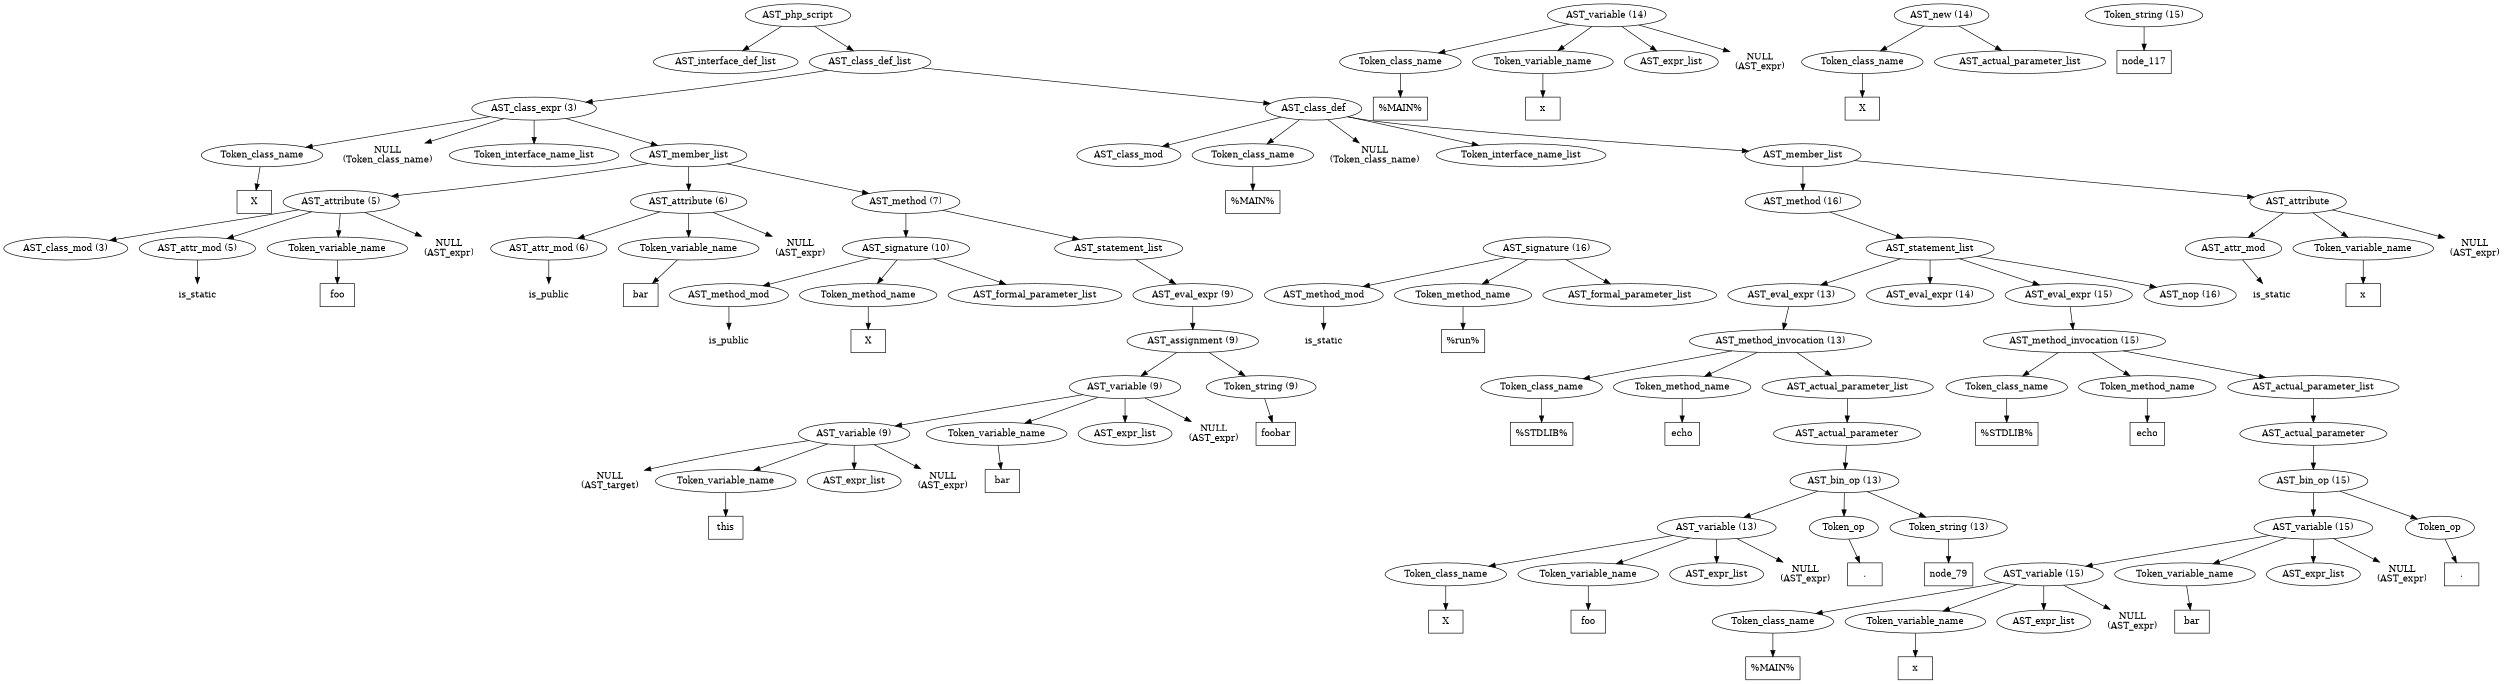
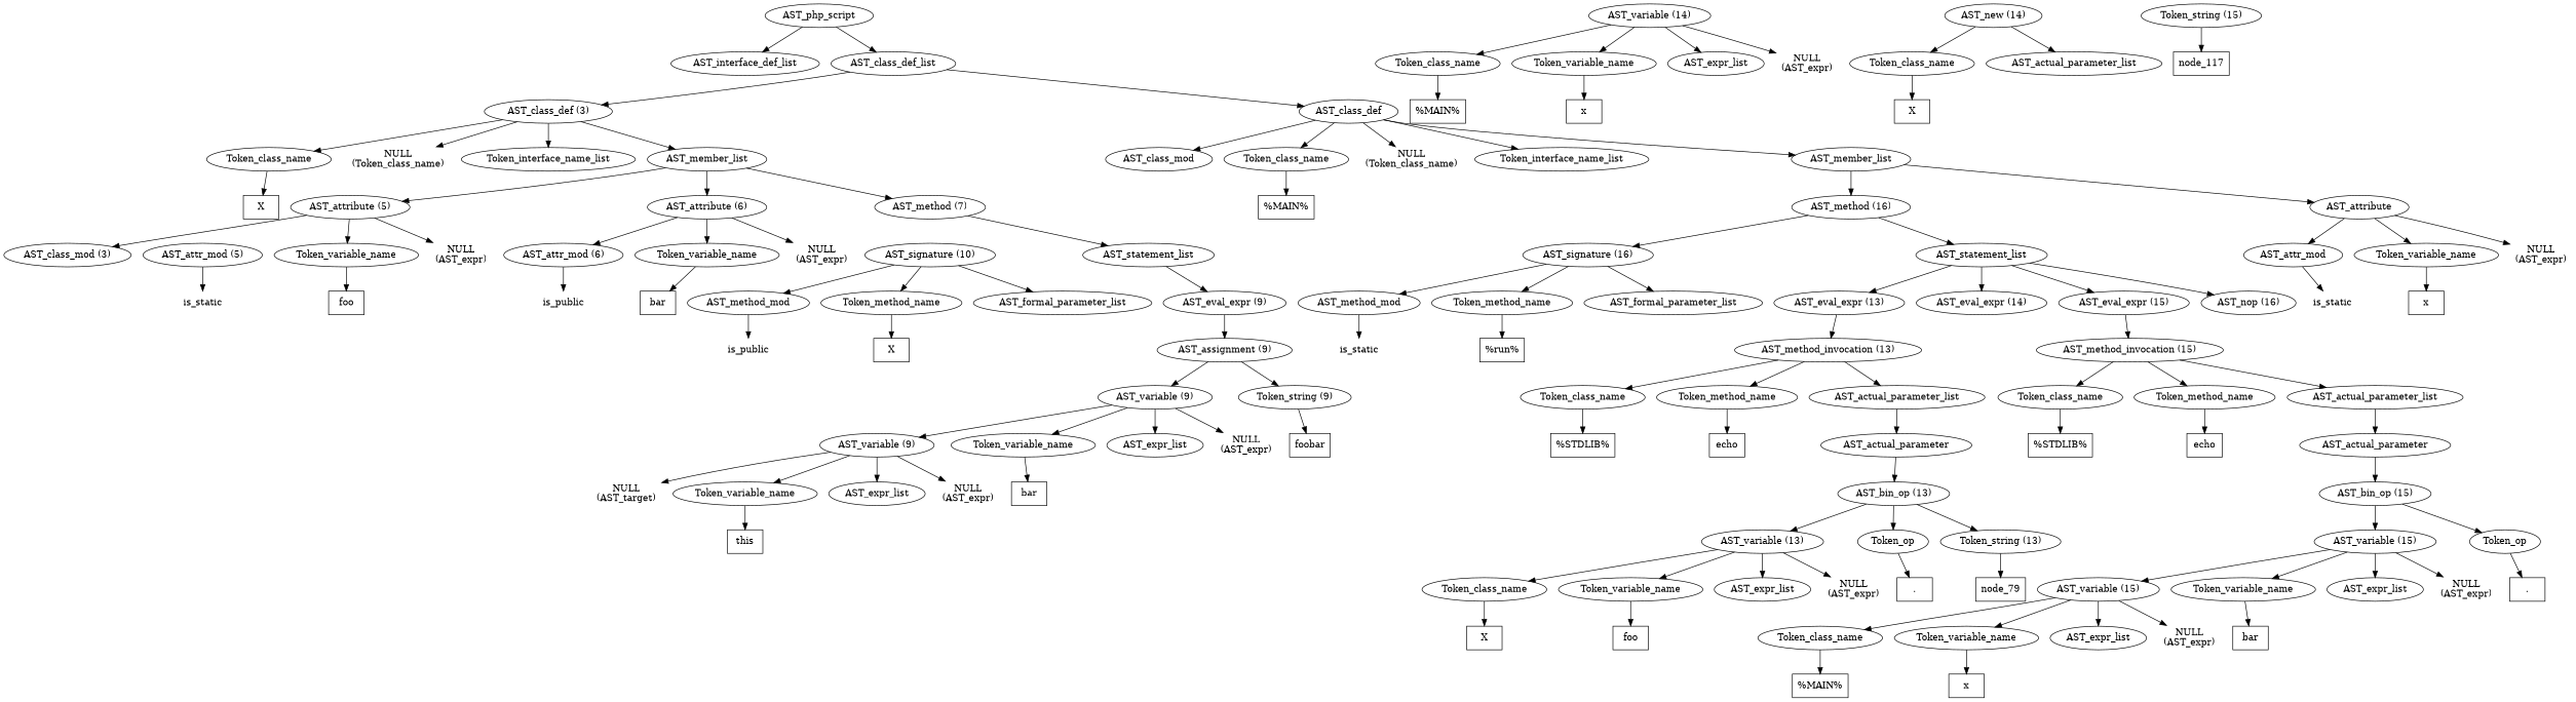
  digraph {
    n1 [label=AST_php_script]
    n2 [label=AST_interface_def_list]
    n3 [label=AST_class_def_list]
-   n4 [label="AST_class_expr (3)"]
+   n4 [label="AST_class_def (3)"]
    n5 [label=AST_class_def]
    n6 [label=Token_class_name]
    n7 [label="NULL\n(Token_class_name)" shape=plaintext]
    n8 [label=Token_interface_name_list]
    n9 [label=AST_member_list]
    n10 [label=AST_class_mod]
    n11 [label=Token_class_name]
    n12 [label="NULL\n(Token_class_name)" shape=plaintext]
    n13 [label=Token_interface_name_list]
    n14 [label=AST_member_list]
    n15 [label="AST_class_mod (3)"]
    n16 [label=X shape=box]
    n17 [label="AST_attribute (5)"]
    n18 [label="AST_attribute (6)"]
    n19 [label="AST_method (7)"]
    n20 [label="AST_attr_mod (5)"]
    n21 [label=Token_variable_name]
    n22 [label="NULL\n(AST_expr)" shape=plaintext]
    n23 [label="AST_attr_mod (6)"]
    n24 [label=Token_variable_name]
    n25 [label="NULL\n(AST_expr)" shape=plaintext]
    n26 [label="AST_signature (10)"]
    n27 [label=AST_statement_list]
    n28 [label=is_static shape=plaintext]
    n29 [label=foo shape=box]
    n30 [label=is_public shape=plaintext]
    n31 [label=bar shape=box]
    n32 [label=AST_method_mod]
    n33 [label=Token_method_name]
    n34 [label=AST_formal_parameter_list]
    n35 [label="AST_eval_expr (9)"]
    n36 [label=is_public shape=plaintext]
    n37 [label=X shape=box]
    n38 [label="AST_assignment (9)"]
    n39 [label="AST_variable (9)"]
    n40 [label="Token_string (9)"]
    n41 [label="AST_variable (9)"]
    n42 [label=Token_variable_name]
    n43 [label=AST_expr_list]
    n44 [label="NULL\n(AST_expr)" shape=plaintext]
    n45 [label=foobar shape=box]
    n46 [label="NULL\n(AST_target)" shape=plaintext]
    n47 [label=Token_variable_name]
    n48 [label=AST_expr_list]
    n49 [label="NULL\n(AST_expr)" shape=plaintext]
    n50 [label=bar shape=box]
    n51 [label=this shape=box]
    n52 [label="%MAIN%" shape=box]
    n53 [label="AST_method (16)"]
    n54 [label=AST_attribute]
    n55 [label="AST_signature (16)"]
    n56 [label=AST_statement_list]
    n57 [label=AST_attr_mod]
    n58 [label=Token_variable_name]
    n59 [label="NULL\n(AST_expr)" shape=plaintext]
    n60 [label=AST_method_mod]
    n61 [label=Token_method_name]
    n62 [label=AST_formal_parameter_list]
    n63 [label="AST_eval_expr (13)"]
    n64 [label="AST_eval_expr (14)"]
    n65 [label="AST_eval_expr (15)"]
    n66 [label="AST_nop (16)"]
    n67 [label=is_static shape=plaintext]
    n68 [label="%run%" shape=box]
    n69 [label="AST_method_invocation (13)"]
    n70 [label="AST_method_invocation (15)"]
    n71 [label=Token_class_name]
    n72 [label=Token_method_name]
    n73 [label=AST_actual_parameter_list]
    n74 [label="%STDLIB%" shape=box]
    n75 [label=echo shape=box]
    n76 [label=AST_actual_parameter]
    n77 [label="AST_bin_op (13)"]
    n78 [label="AST_variable (13)"]
    n79 [label=Token_op]
    n80 [label="Token_string (13)"]
    n81 [label=Token_class_name]
    n82 [label=Token_variable_name]
    n83 [label=AST_expr_list]
    n84 [label="NULL\n(AST_expr)" shape=plaintext]
    n85 [label="." shape=box]
    node_79 [shape=box]
    n87 [label=X shape=box]
    n88 [label=foo shape=box]
    n89 [label="AST_variable (14)"]
    n90 [label=Token_class_name]
    n91 [label=Token_variable_name]
    n92 [label=AST_expr_list]
    n93 [label="NULL\n(AST_expr)" shape=plaintext]
    n94 [label="AST_new (14)"]
    n95 [label=Token_class_name]
    n96 [label=AST_actual_parameter_list]
    n97 [label="%MAIN%" shape=box]
    n98 [label=x shape=box]
    n99 [label=X shape=box]
    n100 [label=Token_class_name]
    n101 [label=Token_method_name]
    n102 [label=AST_actual_parameter_list]
    n103 [label="%STDLIB%" shape=box]
    n104 [label=echo shape=box]
    n105 [label=AST_actual_parameter]
    n106 [label="AST_bin_op (15)"]
    n107 [label="AST_variable (15)"]
    n108 [label=Token_op]
    n109 [label="AST_variable (15)"]
    n110 [label=Token_variable_name]
    n111 [label=AST_expr_list]
    n112 [label="NULL\n(AST_expr)" shape=plaintext]
    n113 [label="." shape=box]
    n114 [label="Token_string (15)"]
    node_117 [shape=box]
    n116 [label=Token_class_name]
    n117 [label=Token_variable_name]
    n118 [label=AST_expr_list]
    n119 [label="NULL\n(AST_expr)" shape=plaintext]
    n120 [label=bar shape=box]
    n121 [label="%MAIN%" shape=box]
    n122 [label=x shape=box]
    n123 [label=is_static shape=plaintext]
    n124 [label=x shape=box]
    n1 -> n2
    n1 -> n3
    n3 -> n4
    n3 -> n5
    n4 -> n6
    n4 -> n7
    n4 -> n8
    n4 -> n9
    n5 -> n10
    n5 -> n11
    n5 -> n12
    n5 -> n13
    n5 -> n14
    n6 -> n16
    n9 -> n17
    n9 -> n18
    n9 -> n19
    n11 -> n52
    n14 -> n53
    n14 -> n54
    n17 -> n15
-   n17 -> n20
    n17 -> n21
    n17 -> n22
    n18 -> n23
    n18 -> n24
    n18 -> n25
-   n19 -> n26
    n19 -> n27
    n20 -> n28
    n21 -> n29
    n23 -> n30
    n24 -> n31
    n26 -> n32
    n26 -> n33
    n26 -> n34
    n27 -> n35
    n32 -> n36
    n33 -> n37
    n35 -> n38
    n38 -> n39
    n38 -> n40
    n39 -> n41
    n39 -> n42
    n39 -> n43
    n39 -> n44
    n40 -> n45
    n41 -> n46
    n41 -> n47
    n41 -> n48
    n41 -> n49
    n42 -> n50
    n47 -> n51
+   n53 -> n55
    n53 -> n56
    n54 -> n57
    n54 -> n58
    n54 -> n59
    n55 -> n60
    n55 -> n61
    n55 -> n62
    n56 -> n63
    n56 -> n64
    n56 -> n65
    n56 -> n66
    n57 -> n123
    n58 -> n124
    n60 -> n67
    n61 -> n68
    n63 -> n69
    n65 -> n70
    n69 -> n71
    n69 -> n72
    n69 -> n73
    n70 -> n100
    n70 -> n101
    n70 -> n102
    n71 -> n74
    n72 -> n75
    n73 -> n76
    n76 -> n77
    n77 -> n78
    n77 -> n79
    n77 -> n80
    n78 -> n81
    n78 -> n82
    n78 -> n83
    n78 -> n84
    n79 -> n85
    n80 -> node_79
    n81 -> n87
    n82 -> n88
    n89 -> n90
    n89 -> n91
    n89 -> n92
    n89 -> n93
    n90 -> n97
    n91 -> n98
    n94 -> n95
    n94 -> n96
    n95 -> n99
    n100 -> n103
    n101 -> n104
    n102 -> n105
    n105 -> n106
    n106 -> n107
    n106 -> n108
    n107 -> n109
    n107 -> n110
    n107 -> n111
    n107 -> n112
    n108 -> n113
    n109 -> n116
    n109 -> n117
    n109 -> n118
    n109 -> n119
    n110 -> n120
    n114 -> node_117
    n116 -> n121
    n117 -> n122
  }
